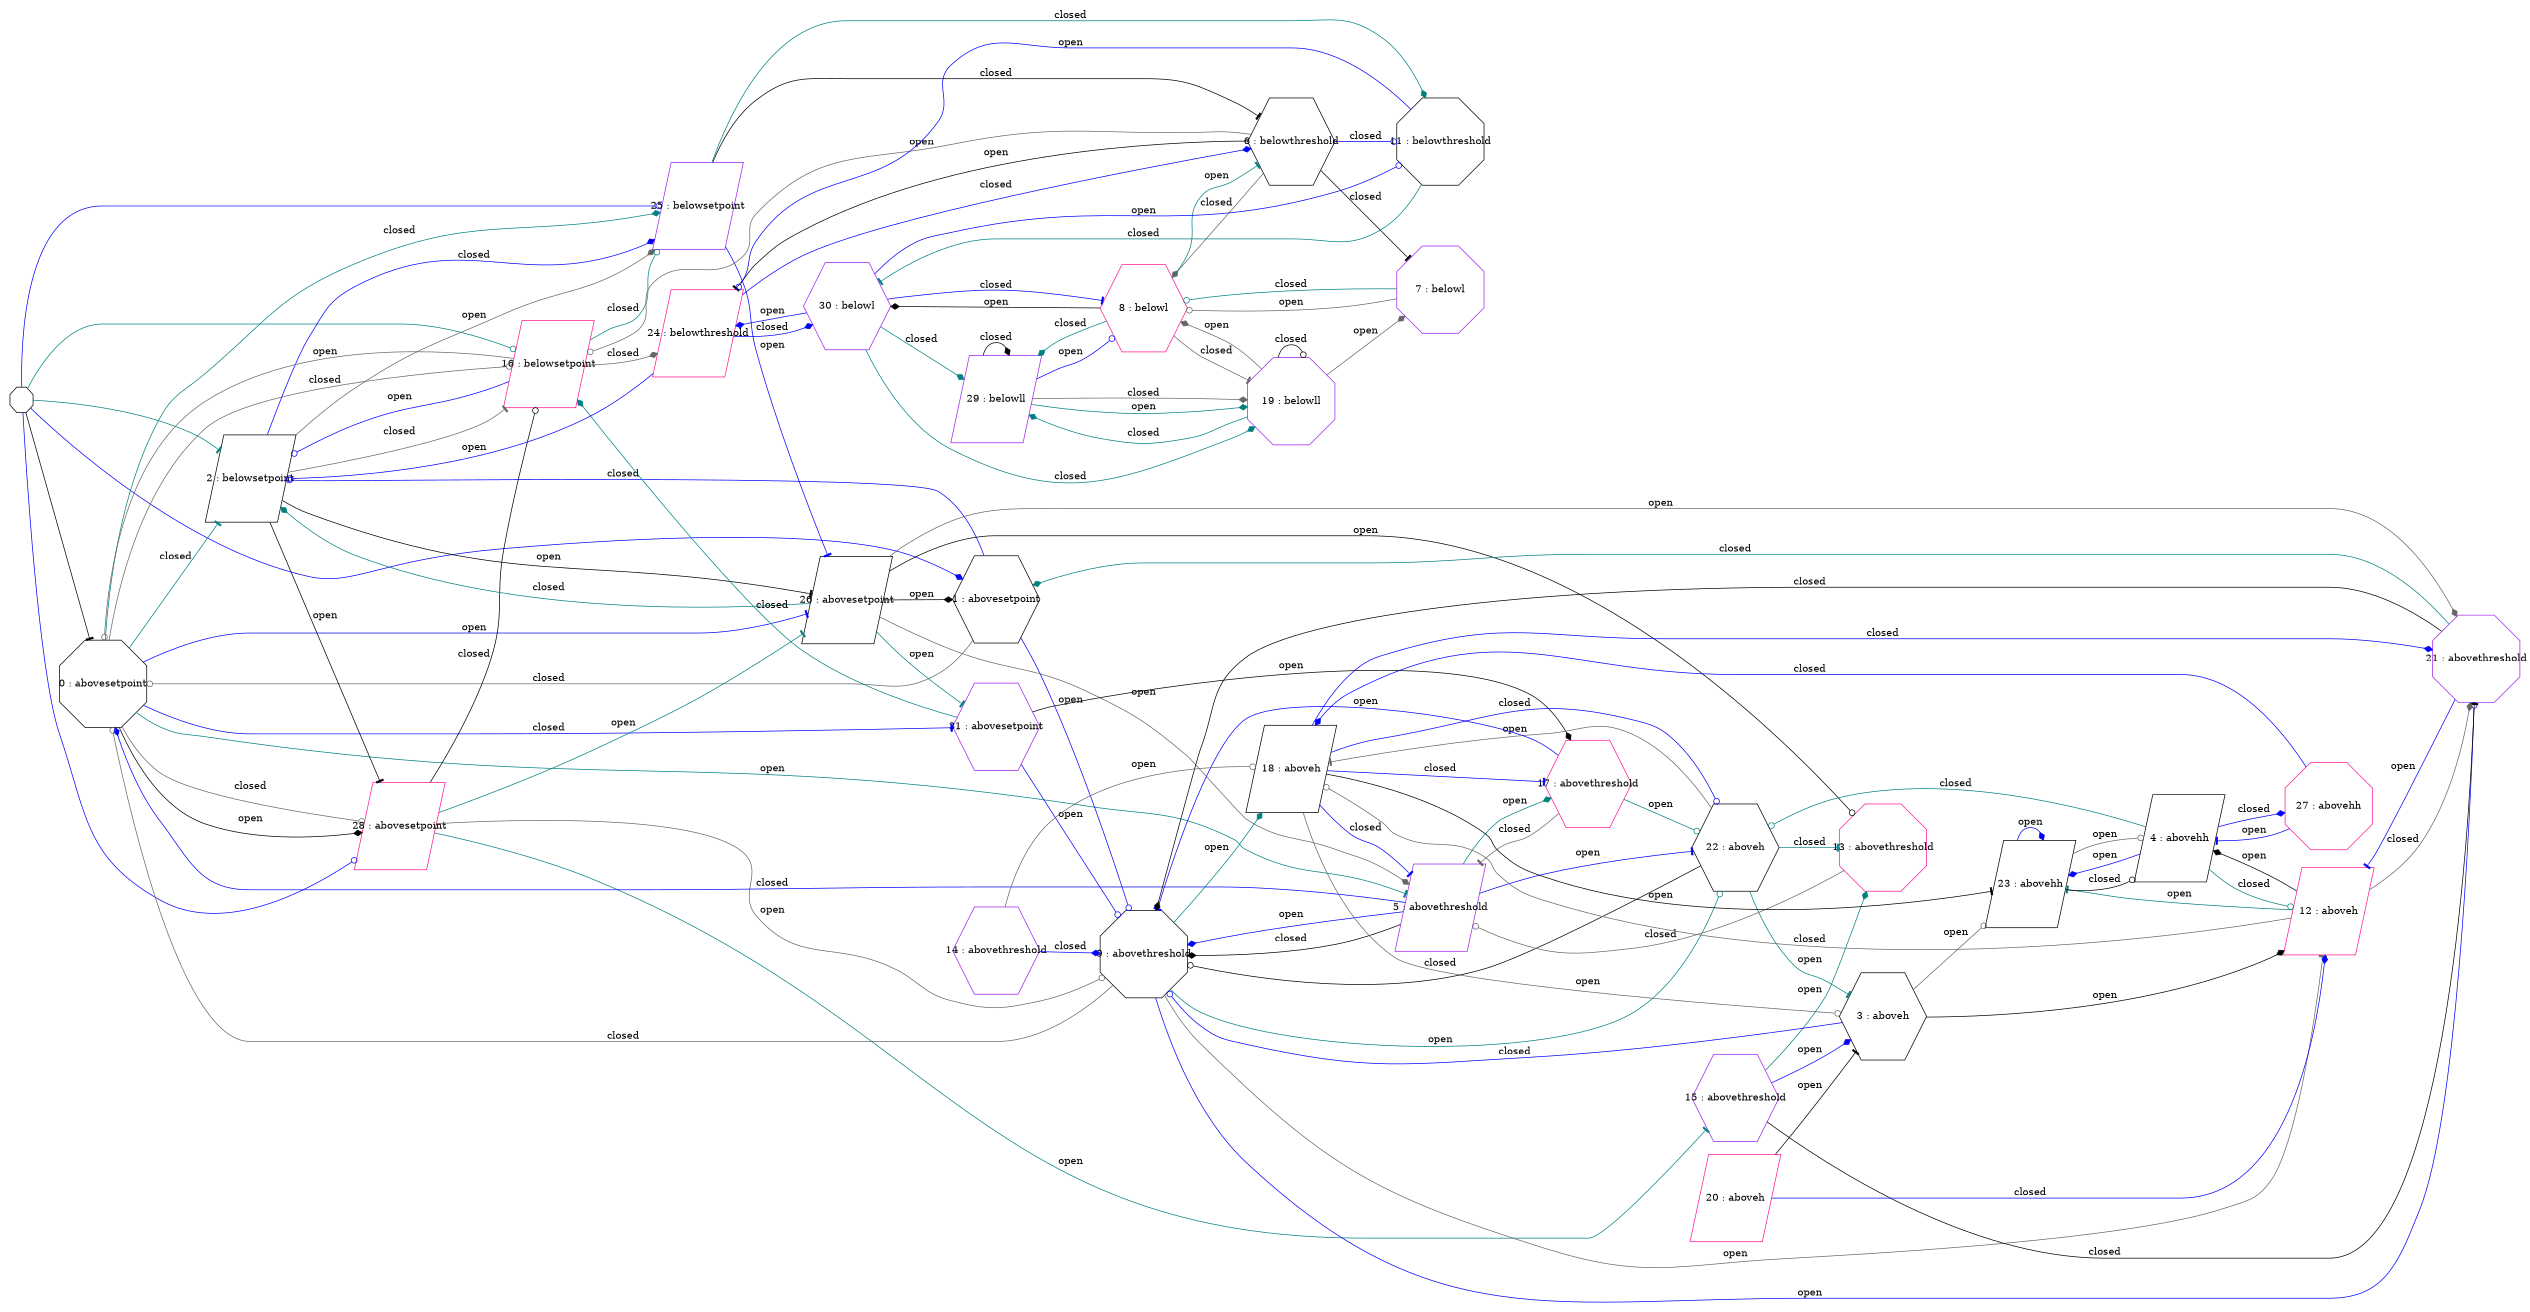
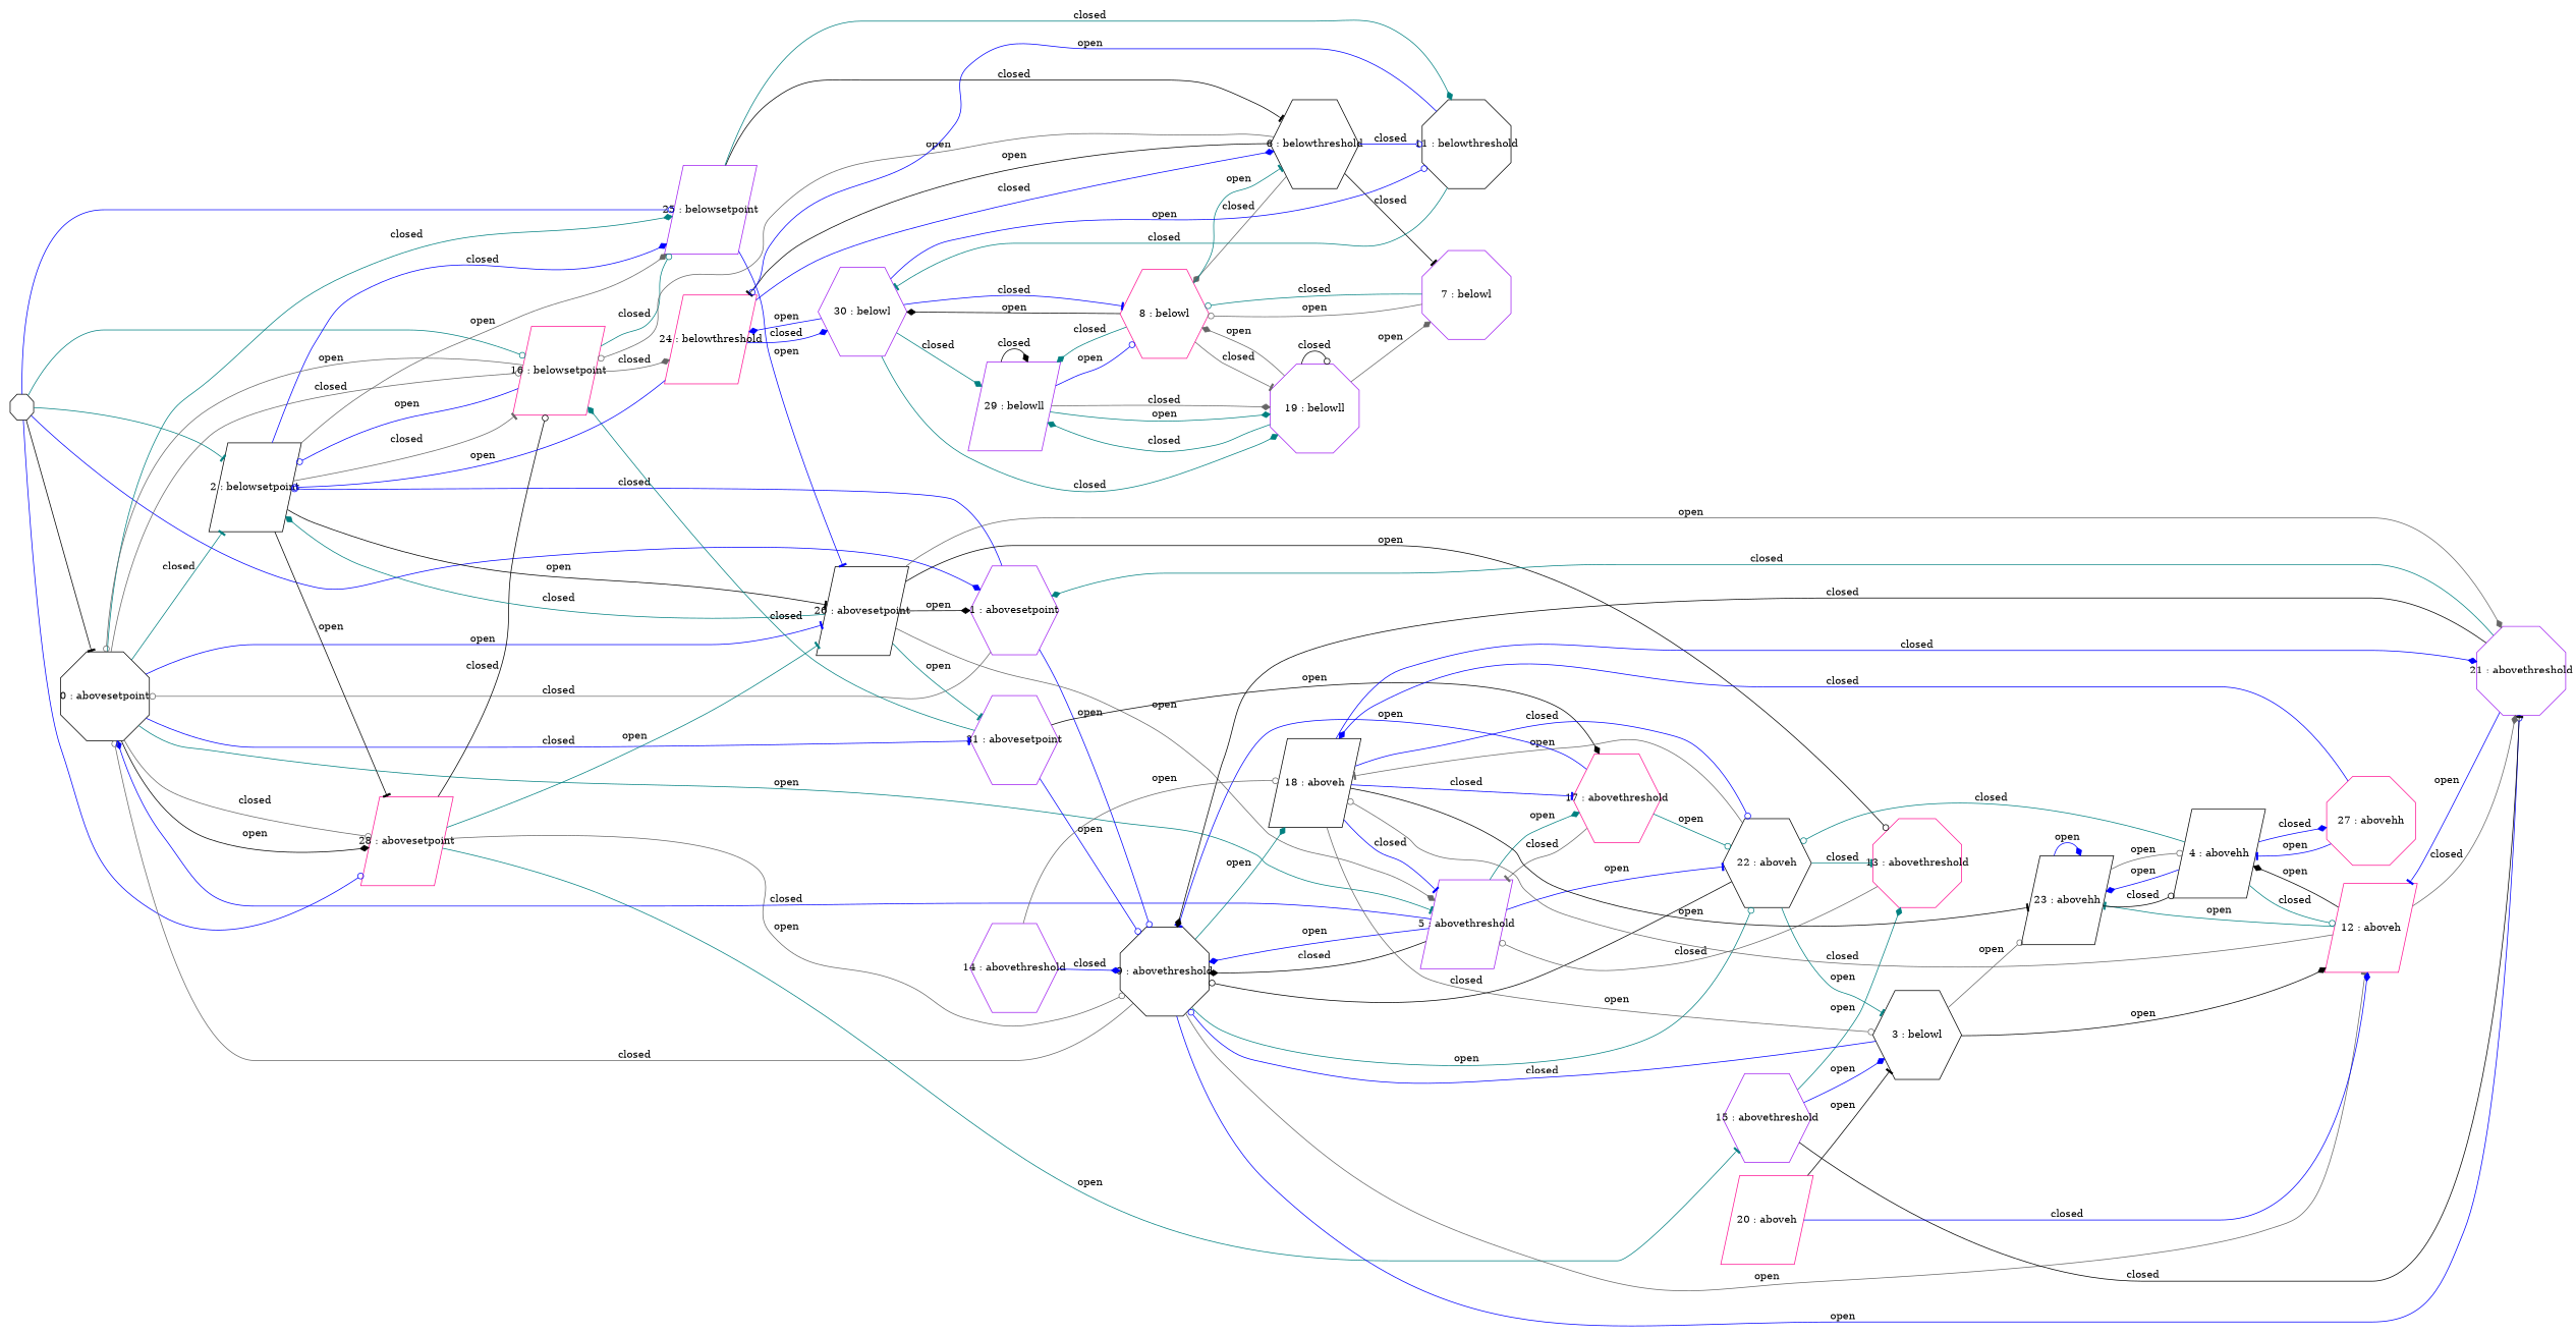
  digraph {
    rankdir=LR
    node [color=black shape=parallelogram fixedsize=true]
    edge [arrowhead=diamond color=blue]
    n1 [height=0.1 label=" " shape=octagon width=0.1 fixedsize=""]
    n2 [height=1.7 label="0 : abovesetpoint" shape=octagon width=1.7]
-   n3 [height=1.7 label="1 : abovesetpoint" shape=hexagon width=1.7]
+   n3 [color=purple height=1.7 label="1 : abovesetpoint" shape=hexagon width=1.7]
    n4 [height=1.7 label="2 : belowsetpoint" width=1.7]
    n5 [color=deeppink height=1.7 label="16 : belowsetpoint" width=1.7]
    n6 [color=purple height=1.7 label="25 : belowsetpoint" width=1.7]
    n7 [color=deeppink height=1.7 label="28 : abovesetpoint" width=1.7]
    n8 [color=purple height=1.7 label="5 : abovethreshold" width=1.7]
    n9 [height=1.7 label="26 : abovesetpoint" width=1.7]
    n10 [color=purple height=1.7 label="31 : abovesetpoint" shape=hexagon width=1.7]
    n11 [height=1.7 label="9 : abovethreshold" shape=octagon width=1.7]
    n12 [color=deeppink height=1.7 label="24 : belowthreshold" width=1.7]
    n13 [height=1.7 label="6 : belowthreshold" shape=hexagon width=1.7]
    n14 [height=1.7 label="11 : belowthreshold" shape=octagon width=1.7]
    n15 [color=purple height=1.7 label="15 : abovethreshold" shape=hexagon width=1.7]
    n16 [height=1.7 label="22 : aboveh" shape=hexagon width=1.7]
    n17 [color=deeppink height=1.7 label="17 : abovethreshold" shape=hexagon width=1.7]
    n18 [color=purple height=1.7 label="21 : abovethreshold" shape=octagon width=1.7]
    n19 [color=deeppink height=1.7 label="13 : abovethreshold" shape=octagon width=1.7]
    n20 [color=deeppink height=1.7 label="12 : aboveh" width=1.7]
    n21 [height=1.7 label="18 : aboveh" width=1.7]
-   n22 [height=1.7 label="3 : aboveh" shape=hexagon width=1.7]
+   n22 [height=1.7 label="3 : belowl" shape=hexagon width=1.7]
    n23 [height=1.7 label="23 : abovehh" width=1.7]
    n24 [height=1.7 label="4 : abovehh" width=1.7]
    n25 [color=deeppink height=1.7 label="27 : abovehh" shape=octagon width=1.7]
    n26 [color=purple height=1.7 label="7 : belowl" shape=octagon width=1.7]
    n27 [color=deeppink height=1.7 label="8 : belowl" shape=hexagon width=1.7]
    n28 [color=purple height=1.7 label="19 : belowll" shape=octagon width=1.7]
    n29 [color=purple height=1.7 label="29 : belowll" width=1.7]
    n30 [color=purple height=1.7 label="30 : belowl" shape=hexagon width=1.7]
    n31 [color=purple height=1.7 label="14 : abovethreshold" shape=hexagon width=1.7]
    n32 [color=deeppink height=1.7 label="20 : aboveh" width=1.7]
    n1 -> n2 [arrowhead=tee color=black]
    n1 -> n3
    n1 -> n4 [arrowhead=tee color=teal]
    n1 -> n5 [arrowhead=odot color=teal]
    n1 -> n6 [arrowhead=odot]
    n1 -> n7 [arrowhead=odot]
    n2 -> n4 [arrowhead=tee color=teal label=closed]
    n2 -> n5 [arrowhead=odot color=gray40 label=closed]
    n2 -> n6 [color=teal label=closed]
    n2 -> n7 [arrowhead=odot color=gray40 label=closed]
    n2 -> n7 [color=black label=open]
    n2 -> n8 [arrowhead=tee color=teal label=open]
    n2 -> n9 [arrowhead=tee label=open]
    n2 -> n10 [arrowhead=tee label=closed]
    n3 -> n2 [arrowhead=odot color=gray40 label=closed]
    n3 -> n4 [arrowhead=odot label=closed]
    n3 -> n11 [arrowhead=odot label=open]
    n4 -> n5 [arrowhead=tee color=gray40 label=closed]
    n4 -> n6 [label=closed]
    n4 -> n6 [color=gray40 label=open]
    n4 -> n7 [arrowhead=tee color=black label=open]
    n4 -> n9 [arrowhead=tee color=black label=open]
    n5 -> n2 [arrowhead=odot color=gray40 label=open]
    n5 -> n4 [arrowhead=odot label=open]
    n5 -> n6 [arrowhead=odot color=teal label=closed]
    n5 -> n12 [color=gray40 label=closed]
    n6 -> n9 [arrowhead=tee label=open]
    n6 -> n13 [arrowhead=tee color=black label=closed]
    n6 -> n14 [color=teal label=closed]
    n7 -> n5 [arrowhead=odot color=black label=closed]
    n7 -> n9 [arrowhead=tee color=teal label=open]
    n7 -> n11 [arrowhead=odot color=gray40 label=open]
    n7 -> n15 [arrowhead=tee color=teal label=open]
    n8 -> n2 [label=closed]
    n8 -> n11 [color=black label=closed]
    n8 -> n11 [label=open]
    n8 -> n16 [arrowhead=tee label=open]
    n8 -> n17 [color=teal label=open]
    n9 -> n3 [color=black label=open]
    n9 -> n4 [color=teal label=closed]
    n9 -> n8 [color=gray40 label=open]
    n9 -> n10 [arrowhead=tee color=teal label=open]
    n9 -> n18 [color=gray40 label=open]
    n9 -> n19 [arrowhead=odot color=black label=open]
    n10 -> n5 [color=teal label=closed]
    n10 -> n11 [arrowhead=odot label=open]
    n10 -> n17 [color=black label=open]
    n11 -> n2 [arrowhead=odot color=gray40 label=closed]
    n11 -> n16 [arrowhead=odot color=teal label=open]
    n11 -> n18 [arrowhead=odot label=open]
    n11 -> n20 [arrowhead=tee color=gray40 label=open]
    n11 -> n21 [color=teal label=open]
    n12 -> n4 [arrowhead=odot label=open]
    n12 -> n13 [label=closed]
    n12 -> n30 [label=closed]
    n13 -> n5 [arrowhead=odot color=gray40 label=open]
    n13 -> n12 [arrowhead=tee color=black label=open]
    n13 -> n14 [arrowhead=odot label=closed]
    n13 -> n26 [arrowhead=tee color=black label=closed]
    n13 -> n27 [color=gray40 label=closed]
    n14 -> n12 [arrowhead=odot label=open]
    n14 -> n30 [arrowhead=tee color=teal label=closed]
    n15 -> n18 [arrowhead=tee color=black label=closed]
    n15 -> n19 [color=teal label=open]
    n15 -> n22 [label=open]
    n16 -> n11 [arrowhead=odot color=black label=closed]
    n16 -> n19 [arrowhead=tee color=teal label=closed]
    n16 -> n21 [arrowhead=tee color=gray40 label=open]
    n16 -> n22 [arrowhead=tee color=teal label=open]
    n17 -> n8 [arrowhead=tee color=gray40 label=closed]
    n17 -> n11 [arrowhead=tee label=open]
    n17 -> n16 [arrowhead=odot color=teal label=open]
    n18 -> n3 [color=teal label=closed]
    n18 -> n11 [color=black label=closed]
    n18 -> n20 [arrowhead=tee label=open]
    n19 -> n8 [arrowhead=odot color=gray40 label=closed]
    n20 -> n18 [color=gray40 label=closed]
    n20 -> n21 [arrowhead=odot color=gray40 label=closed]
    n20 -> n23 [arrowhead=tee color=teal label=open]
    n20 -> n24 [color=black label=open]
    n21 -> n8 [arrowhead=tee label=closed]
    n21 -> n16 [arrowhead=odot label=closed]
    n21 -> n17 [arrowhead=tee label=closed]
    n21 -> n18 [label=closed]
    n21 -> n22 [arrowhead=odot color=gray40 label=open]
    n21 -> n23 [arrowhead=tee color=black label=open]
    n22 -> n11 [arrowhead=odot label=closed]
    n22 -> n20 [color=black label=open]
    n22 -> n23 [arrowhead=odot color=gray40 label=open]
    n23 -> n23 [label=open]
    n23 -> n24 [arrowhead=odot color=black label=closed]
    n23 -> n24 [arrowhead=odot color=gray40 label=open]
    n24 -> n16 [arrowhead=odot color=teal label=closed]
    n24 -> n20 [arrowhead=odot color=teal label=closed]
    n24 -> n23 [label=open]
    n24 -> n25 [label=closed]
    n25 -> n21 [label=closed]
    n25 -> n24 [arrowhead=tee label=open]
    n26 -> n27 [arrowhead=odot color=teal label=closed]
    n26 -> n27 [arrowhead=odot color=gray40 label=open]
    n27 -> n13 [arrowhead=tee color=teal label=open]
    n27 -> n28 [arrowhead=tee color=gray40 label=closed]
    n27 -> n29 [color=teal label=closed]
    n27 -> n30 [color=black label=open]
    n28 -> n26 [color=gray40 label=open]
    n28 -> n27 [color=gray40 label=open]
    n28 -> n28 [arrowhead=odot color=black label=closed]
    n28 -> n29 [color=teal label=closed]
    n29 -> n27 [arrowhead=odot label=open]
    n29 -> n28 [color=gray40 label=closed]
    n29 -> n28 [color=teal label=open]
    n29 -> n29 [color=black label=closed]
    n30 -> n12 [label=open]
    n30 -> n14 [arrowhead=odot label=open]
    n30 -> n27 [arrowhead=tee label=closed]
    n30 -> n28 [color=teal label=closed]
    n30 -> n29 [color=teal label=closed]
    n31 -> n11 [label=closed]
    n31 -> n21 [arrowhead=odot color=gray40 label=open]
    n32 -> n20 [label=closed]
    n32 -> n22 [arrowhead=tee color=black label=open]
  }
